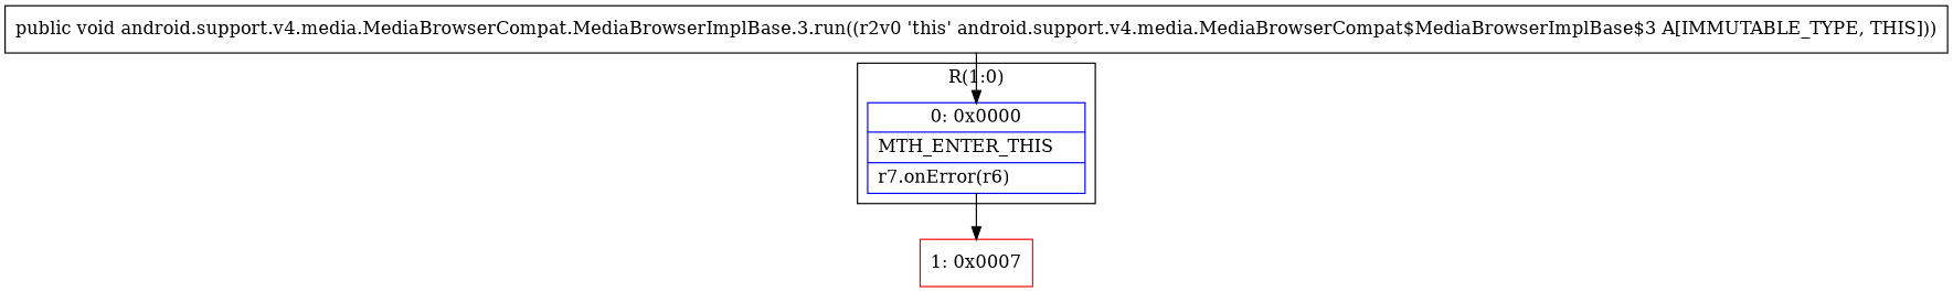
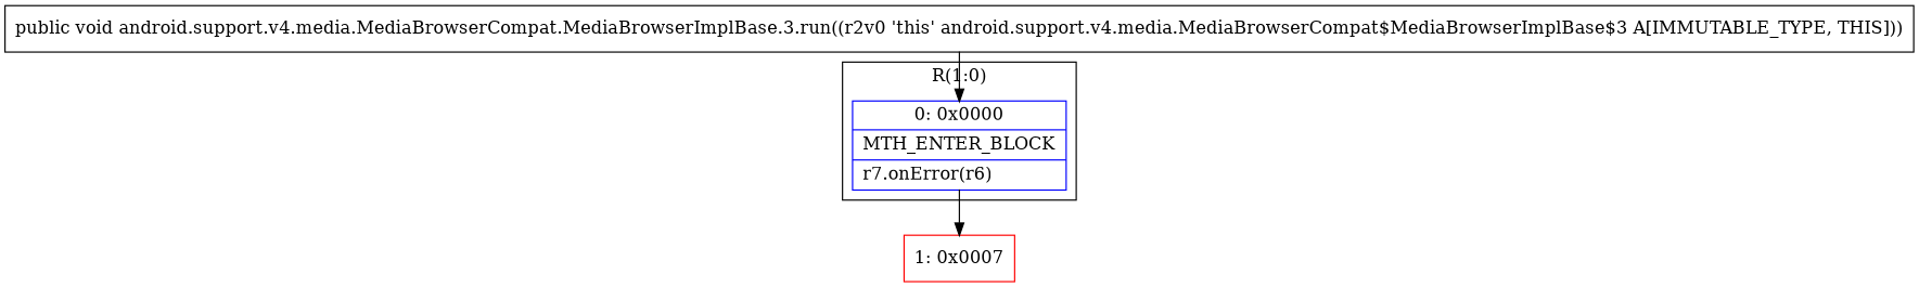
  digraph {
    fontname="DejaVu Serif"
    node [shape=record fontname="DejaVu Serif"]
    edge [fontname="DejaVu Serif"]
-   n1 [color=blue label="{0\:\ 0x0000|MTH_ENTER_THIS\l|r7.onError(r6)\l}"]
+   n1 [color=blue label="{0\:\ 0x0000|MTH_ENTER_BLOCK\l|r7.onError(r6)\l}"]
    n2 [color=red label="{1\:\ 0x0007}"]
    n3 [label="{public void android.support.v4.media.MediaBrowserCompat.MediaBrowserImplBase.3.run((r2v0 'this' android.support.v4.media.MediaBrowserCompat$MediaBrowserImplBase$3 A[IMMUTABLE_TYPE, THIS])) }"]
    subgraph cluster_1 {
      label="R(1:0)"
      n1
    }
    n1 -> n2
    n3 -> n1
  }
